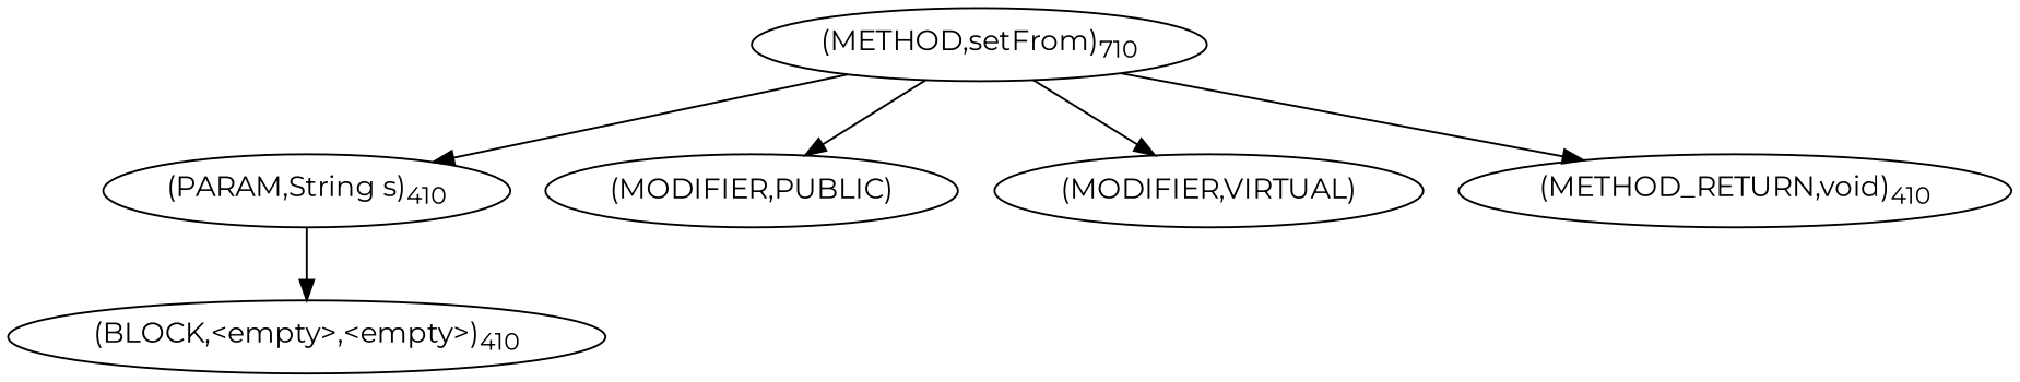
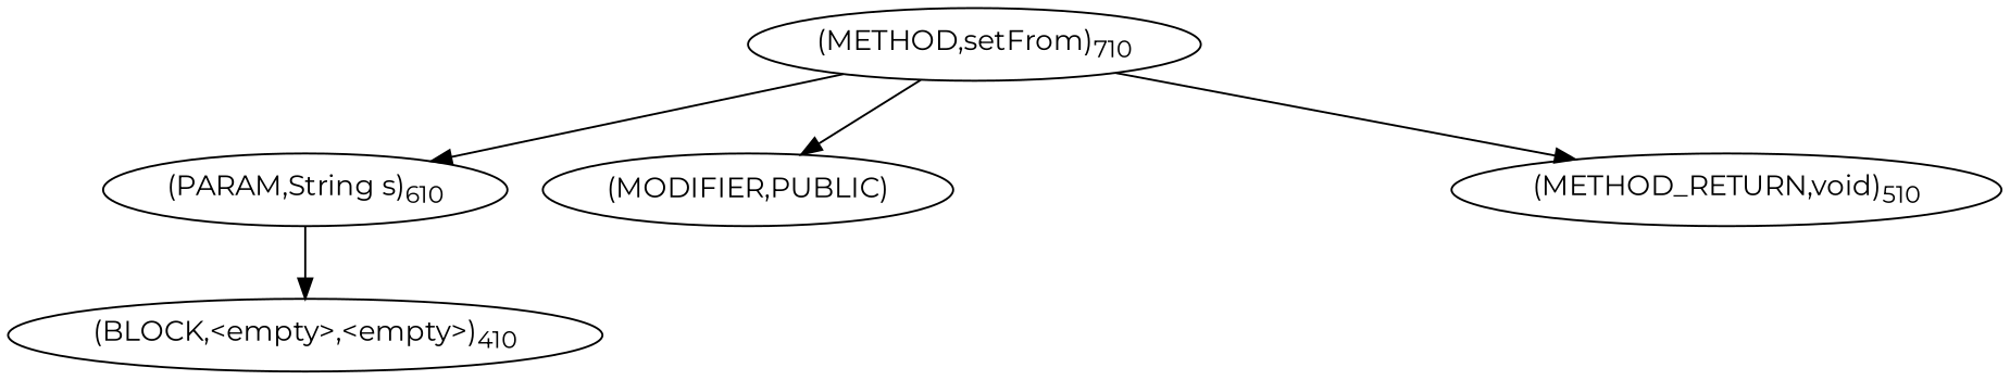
  digraph {
    fontname=Montserrat
    node [fontname=Montserrat]
    edge [fontname=Montserrat]
    n1 [label=<(METHOD,setFrom)<SUB>710</SUB>>]
-   n2 [label=<(PARAM,String s)<SUB>410</SUB>>]
+   n2 [label=<(PARAM,String s)<SUB>610</SUB>>]
    n3 [label=<(MODIFIER,PUBLIC)>]
-   n4 [label=<(MODIFIER,VIRTUAL)>]
-   n5 [label=<(METHOD_RETURN,void)<SUB>410</SUB>>]
+   n5 [label=<(METHOD_RETURN,void)<SUB>510</SUB>>]
    n6 [label=<(BLOCK,&lt;empty&gt;,&lt;empty&gt;)<SUB>410</SUB>>]
    n1 -> n2
    n1 -> n3
-   n1 -> n4
    n1 -> n5
    n2 -> n6
  }
